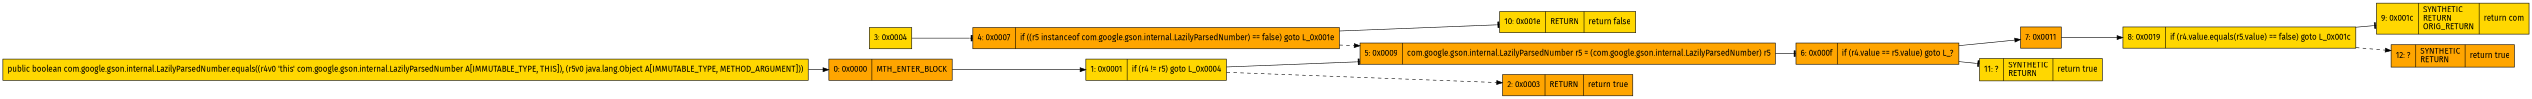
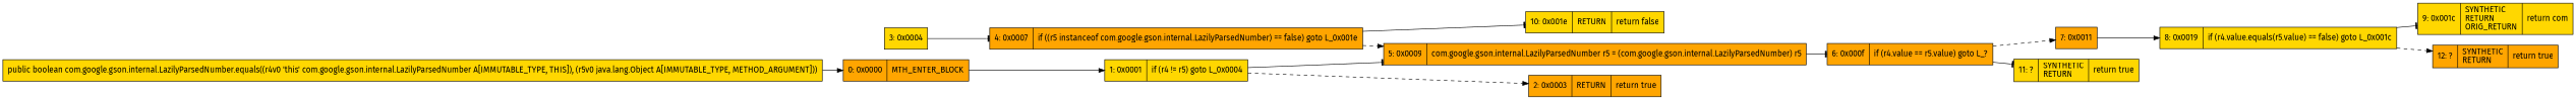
  digraph {
    fontname="Fira Sans"
    rankdir=LR
    node [fillcolor=orange fontname="Fira Sans" shape=record style=filled]
    edge [arrowhead=normal fontname="Fira Sans"]
    n1 [label="{0\:\ 0x0000|MTH_ENTER_BLOCK\l}"]
    n2 [fillcolor=gold label="{1\:\ 0x0001|if (r4 != r5) goto L_0x0004\l}"]
    n3 [label="{2\:\ 0x0003|RETURN\l|return true\l}"]
    n4 [label="{5\:\ 0x0009|com.google.gson.internal.LazilyParsedNumber r5 = (com.google.gson.internal.LazilyParsedNumber) r5\l}"]
    n5 [fillcolor=gold label="{3\:\ 0x0004}"]
    n6 [label="{4\:\ 0x0007|if ((r5 instanceof com.google.gson.internal.LazilyParsedNumber) == false) goto L_0x001e\l}"]
    n7 [fillcolor=gold label="{10\:\ 0x001e|RETURN\l|return false\l}"]
    n8 [label="{6\:\ 0x000f|if (r4.value == r5.value) goto L_?\l}"]
    n9 [label="{7\:\ 0x0011}"]
    n10 [fillcolor=gold label="{11\:\ ?|SYNTHETIC\lRETURN\l|return true\l}"]
    n11 [fillcolor=gold label="{8\:\ 0x0019|if (r4.value.equals(r5.value) == false) goto L_0x001c\l}"]
    n12 [fillcolor=gold label="{9\:\ 0x001c|SYNTHETIC\lRETURN\lORIG_RETURN\l|return com\l}"]
    n13 [label="{12\:\ ?|SYNTHETIC\lRETURN\l|return true\l}"]
    n14 [fillcolor=gold label="{public boolean com.google.gson.internal.LazilyParsedNumber.equals((r4v0 'this' com.google.gson.internal.LazilyParsedNumber A[IMMUTABLE_TYPE, THIS]), (r5v0 java.lang.Object A[IMMUTABLE_TYPE, METHOD_ARGUMENT])) }"]
    n1 -> n2
    n2 -> n3 [style=dashed]
    n2 -> n4 [arrowhead=tee]
    n4 -> n8 [arrowhead=tee]
    n5 -> n6 [arrowhead=tee]
    n6 -> n4 [style=dashed]
    n6 -> n7 [arrowhead=tee]
-   n8 -> n9 [style=solid]
+   n8 -> n9 [style=dashed]
    n8 -> n10 [arrowhead=tee]
    n9 -> n11
    n11 -> n12 [arrowhead=tee]
    n11 -> n13 [style=dashed]
    n14 -> n1
  }
